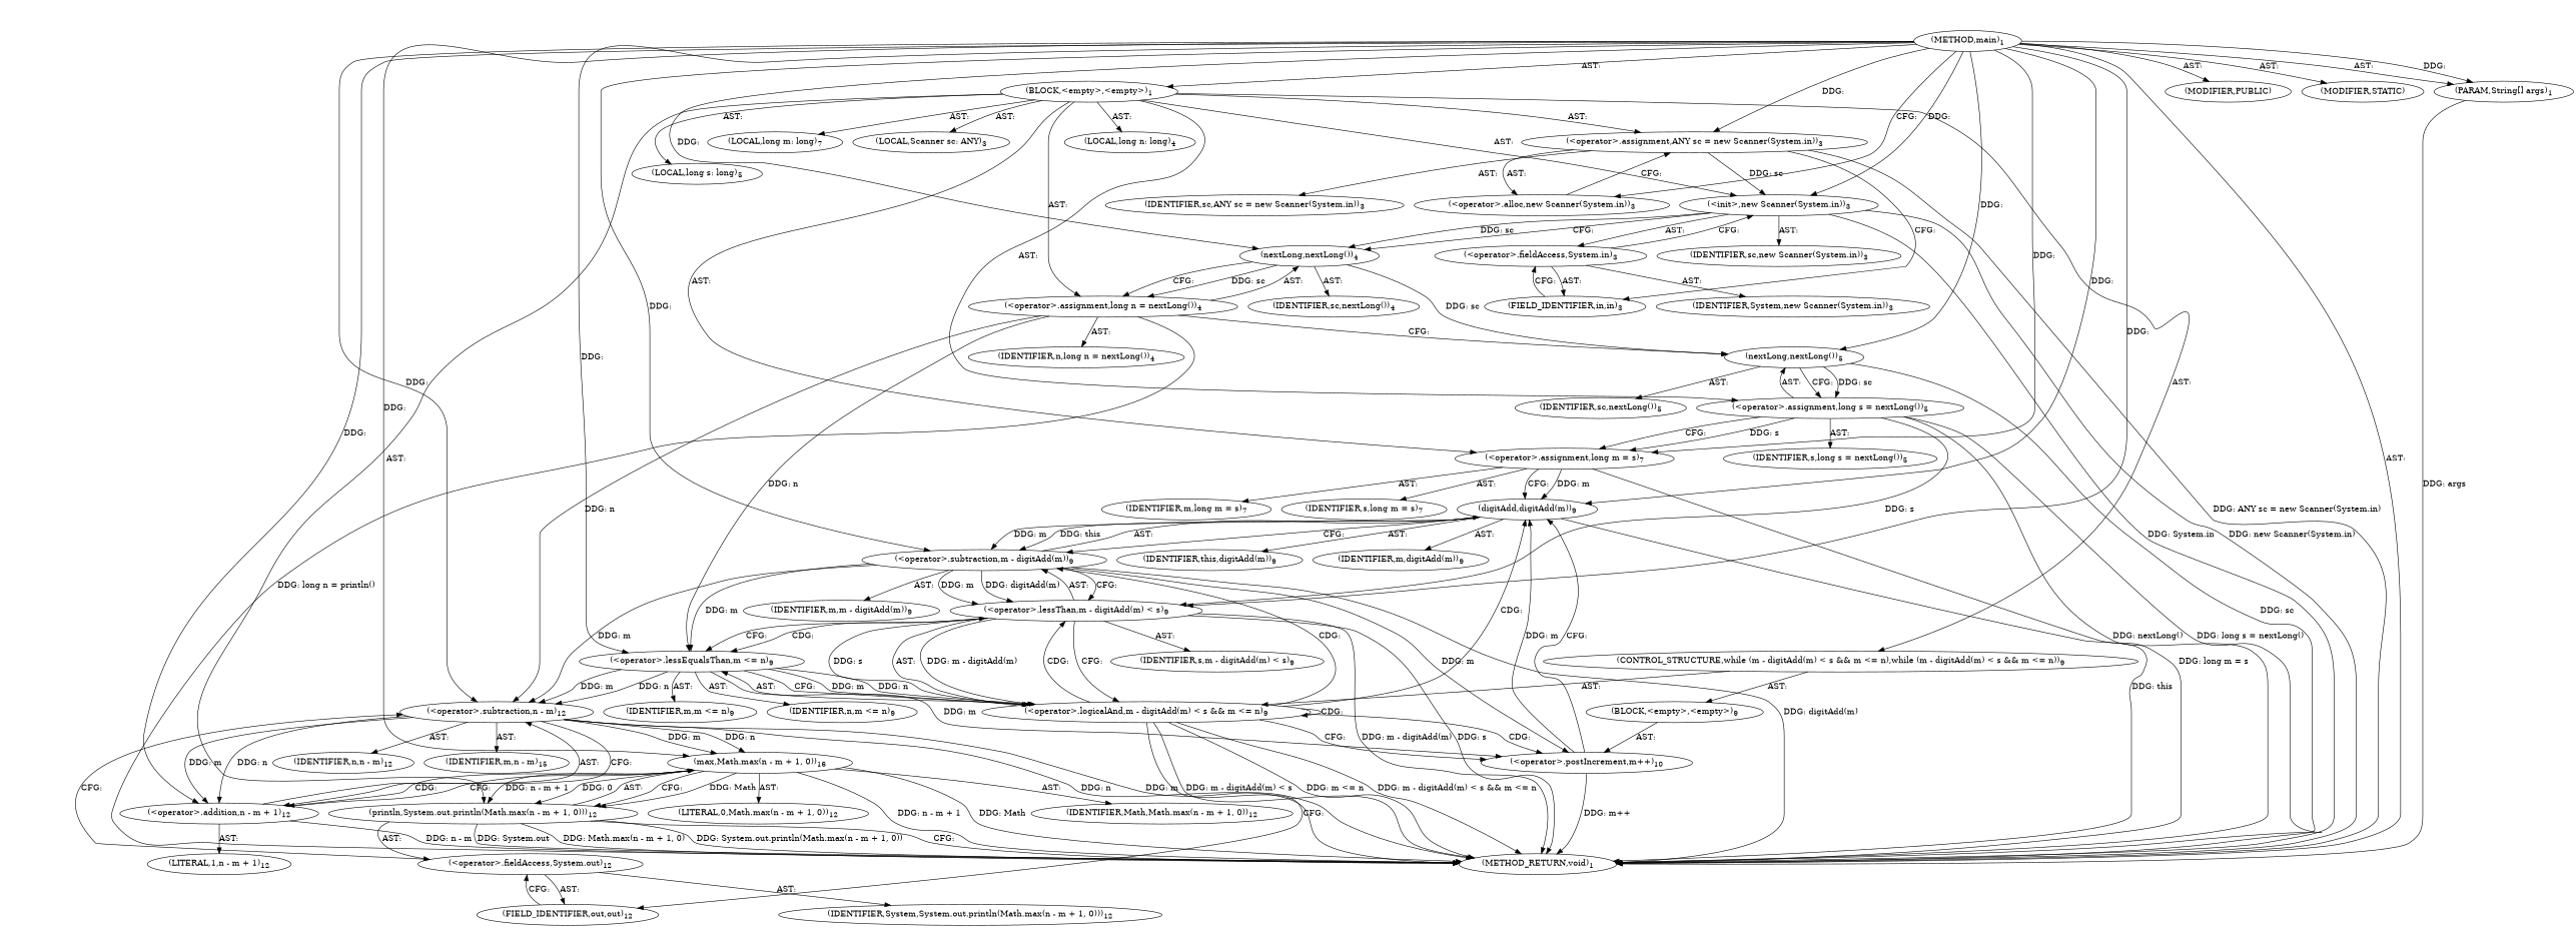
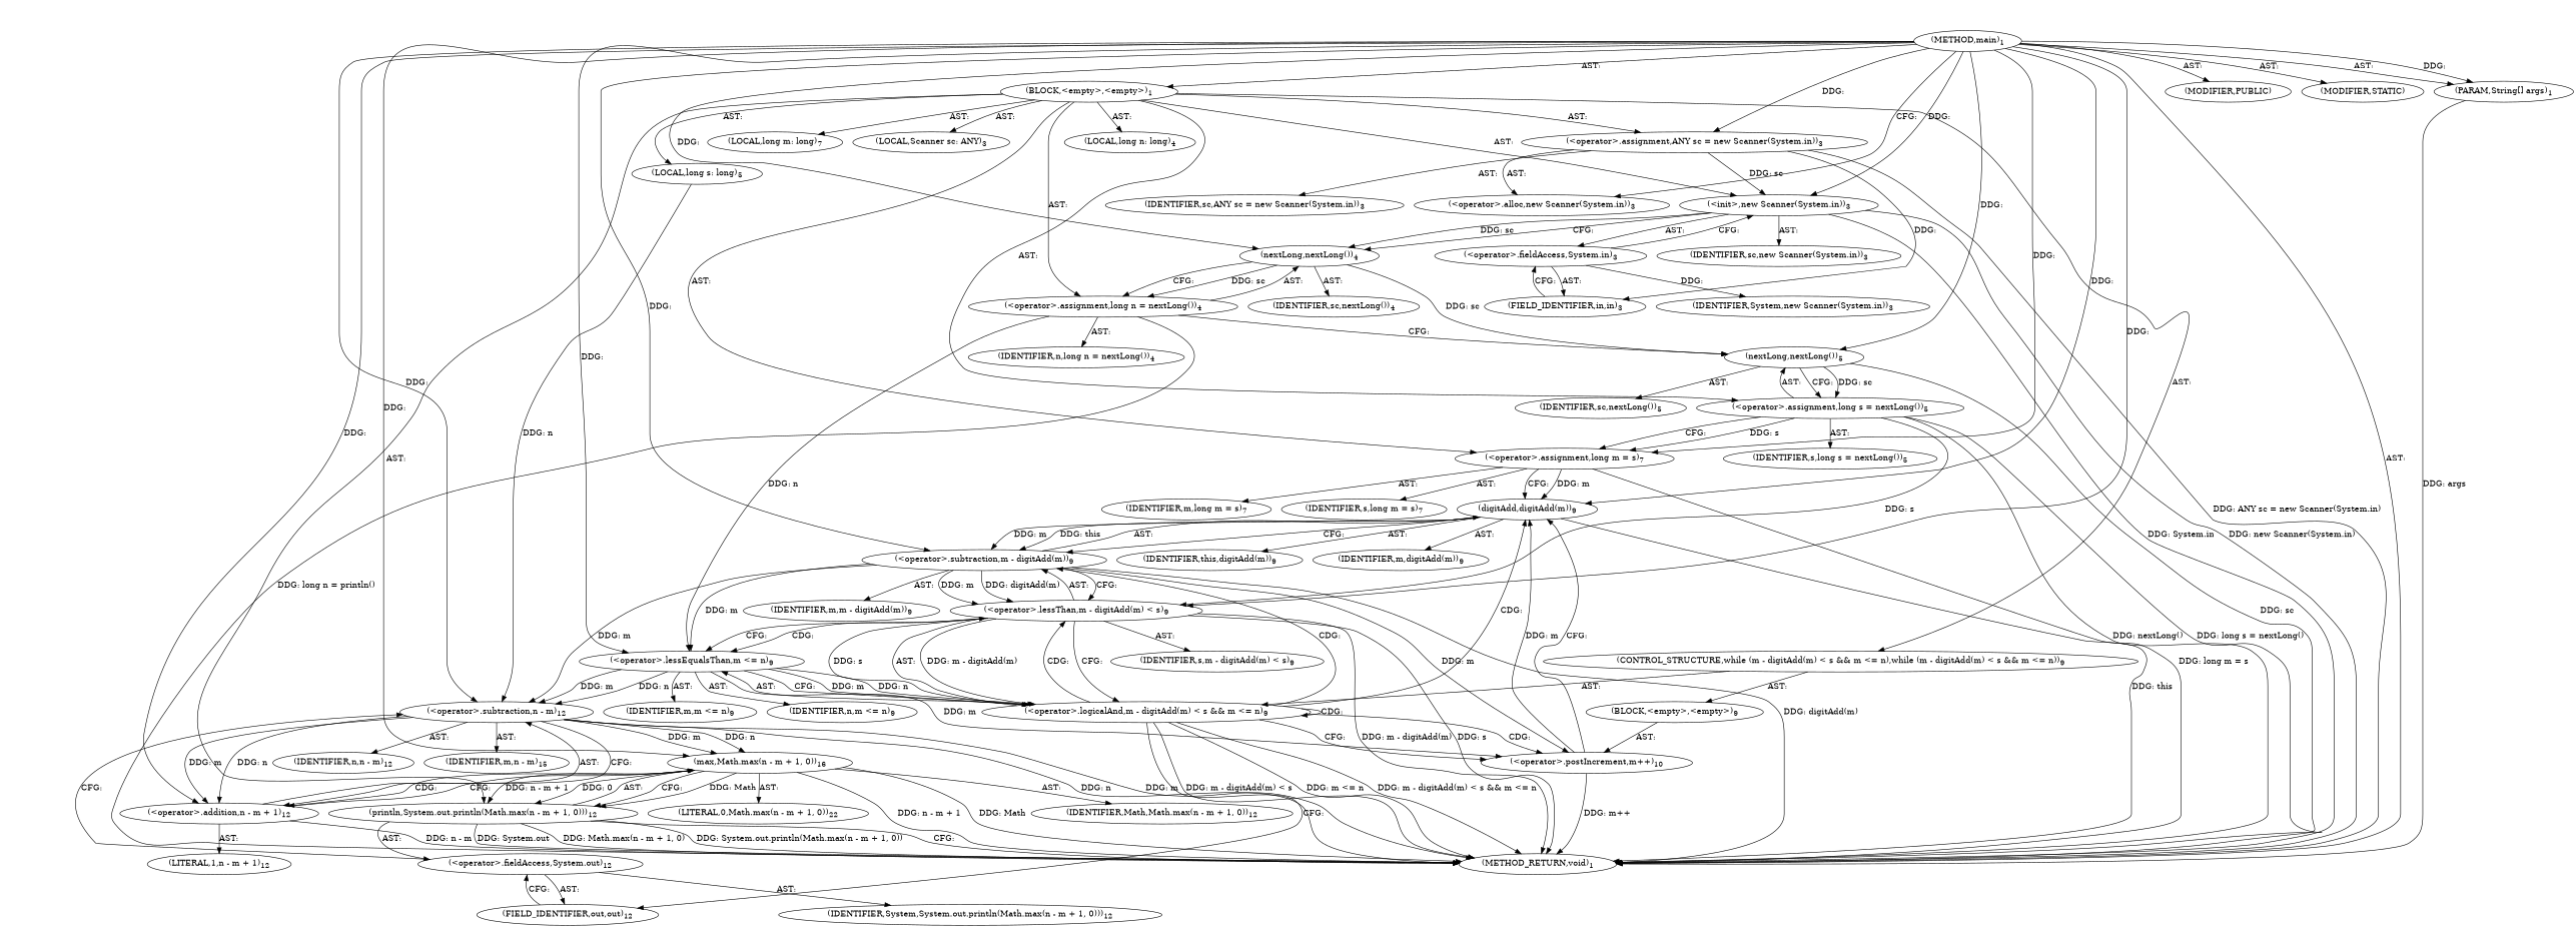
  digraph {
    n1 [label=<(METHOD,main)<SUB>1</SUB>>]
    n2 [label=<(PARAM,String[] args)<SUB>1</SUB>>]
    n3 [label=<(BLOCK,&lt;empty&gt;,&lt;empty&gt;)<SUB>1</SUB>>]
    n4 [label=<(&lt;operator&gt;.assignment,ANY sc = new Scanner(System.in))<SUB>3</SUB>>]
    n5 [label=<(&lt;operator&gt;.alloc,new Scanner(System.in))<SUB>3</SUB>>]
    n6 [label=<(&lt;init&gt;,new Scanner(System.in))<SUB>3</SUB>>]
    n7 [label=<(nextLong,nextLong())<SUB>4</SUB>>]
    n8 [label=<(nextLong,nextLong())<SUB>5</SUB>>]
    n9 [label=<(&lt;operator&gt;.assignment,long m = s)<SUB>7</SUB>>]
    n10 [label=<(&lt;operator&gt;.lessThan,m - digitAdd(m) &lt; s)<SUB>9</SUB>>]
    n11 [label=<(&lt;operator&gt;.subtraction,m - digitAdd(m))<SUB>9</SUB>>]
    n12 [label=<(digitAdd,digitAdd(m))<SUB>9</SUB>>]
    n13 [label=<(&lt;operator&gt;.lessEqualsThan,m &lt;= n)<SUB>9</SUB>>]
    n14 [label=<(max,Math.max(n - m + 1, 0))<SUB>16</SUB>>]
    n15 [label=<(&lt;operator&gt;.addition,n - m + 1)<SUB>12</SUB>>]
    n16 [label=<(&lt;operator&gt;.subtraction,n - m)<SUB>12</SUB>>]
    n17 [label=<(MODIFIER,PUBLIC)>]
    n18 [label=<(MODIFIER,STATIC)>]
    n19 [label=<(METHOD_RETURN,void)<SUB>1</SUB>>]
    n20 [label=<(LOCAL,Scanner sc: ANY)<SUB>3</SUB>>]
    n21 [label=<(LOCAL,long n: long)<SUB>4</SUB>>]
    n22 [label=<(&lt;operator&gt;.assignment,long n = nextLong())<SUB>4</SUB>>]
    n23 [label=<(LOCAL,long s: long)<SUB>5</SUB>>]
    n24 [label=<(&lt;operator&gt;.assignment,long s = nextLong())<SUB>5</SUB>>]
    n25 [label=<(LOCAL,long m: long)<SUB>7</SUB>>]
    n26 [label=<(CONTROL_STRUCTURE,while (m - digitAdd(m) &lt; s &amp;&amp; m &lt;= n),while (m - digitAdd(m) &lt; s &amp;&amp; m &lt;= n))<SUB>9</SUB>>]
    n27 [label=<(println,System.out.println(Math.max(n - m + 1, 0)))<SUB>12</SUB>>]
    n28 [label=<(IDENTIFIER,sc,ANY sc = new Scanner(System.in))<SUB>3</SUB>>]
    n29 [label=<(FIELD_IDENTIFIER,in,in)<SUB>3</SUB>>]
    n30 [label=<(IDENTIFIER,sc,new Scanner(System.in))<SUB>3</SUB>>]
    n31 [label=<(&lt;operator&gt;.fieldAccess,System.in)<SUB>3</SUB>>]
    n32 [label=<(IDENTIFIER,sc,nextLong())<SUB>4</SUB>>]
    n33 [label=<(IDENTIFIER,sc,nextLong())<SUB>5</SUB>>]
    n34 [label=<(IDENTIFIER,m,long m = s)<SUB>7</SUB>>]
    n35 [label=<(IDENTIFIER,s,long m = s)<SUB>7</SUB>>]
    n36 [label=<(&lt;operator&gt;.logicalAnd,m - digitAdd(m) &lt; s &amp;&amp; m &lt;= n)<SUB>9</SUB>>]
    n37 [label=<(IDENTIFIER,s,m - digitAdd(m) &lt; s)<SUB>9</SUB>>]
    n38 [label=<(&lt;operator&gt;.postIncrement,m++)<SUB>10</SUB>>]
    n39 [label=<(IDENTIFIER,m,m - digitAdd(m))<SUB>9</SUB>>]
    n40 [label=<(IDENTIFIER,this,digitAdd(m))<SUB>9</SUB>>]
    n41 [label=<(IDENTIFIER,m,digitAdd(m))<SUB>9</SUB>>]
    n42 [label=<(IDENTIFIER,m,m &lt;= n)<SUB>9</SUB>>]
    n43 [label=<(IDENTIFIER,n,m &lt;= n)<SUB>9</SUB>>]
    n44 [label=<(IDENTIFIER,Math,Math.max(n - m + 1, 0))<SUB>12</SUB>>]
-   n45 [label=<(LITERAL,0,Math.max(n - m + 1, 0))<SUB>12</SUB>>]
+   n45 [label=<(LITERAL,0,Math.max(n - m + 1, 0))<SUB>22</SUB>>]
    n46 [label=<(LITERAL,1,n - m + 1)<SUB>12</SUB>>]
    n47 [label=<(IDENTIFIER,n,n - m)<SUB>12</SUB>>]
    n48 [label=<(IDENTIFIER,m,n - m)<SUB>15</SUB>>]
    n49 [label=<(IDENTIFIER,n,long n = nextLong())<SUB>4</SUB>>]
    n50 [label=<(IDENTIFIER,s,long s = nextLong())<SUB>5</SUB>>]
    n51 [label=<(BLOCK,&lt;empty&gt;,&lt;empty&gt;)<SUB>9</SUB>>]
    n52 [label=<(&lt;operator&gt;.fieldAccess,System.out)<SUB>12</SUB>>]
    n53 [label=<(IDENTIFIER,System,new Scanner(System.in))<SUB>3</SUB>>]
    n54 [label=<(FIELD_IDENTIFIER,out,out)<SUB>12</SUB>>]
    n55 [label=<(IDENTIFIER,System,System.out.println(Math.max(n - m + 1, 0)))<SUB>12</SUB>>]
    n1 -> n2 [label="AST: "]
    n1 -> n2 [label="DDG: "]
    n1 -> n3 [label="AST: "]
    n1 -> n4 [label="DDG: "]
    n1 -> n5 [label="CFG: "]
    n1 -> n6 [label="DDG: "]
    n1 -> n7 [label="DDG: "]
    n1 -> n8 [label="DDG: "]
    n1 -> n9 [label="DDG: "]
    n1 -> n10 [label="DDG: "]
    n1 -> n11 [label="DDG: "]
    n1 -> n12 [label="DDG: "]
    n1 -> n13 [label="DDG: "]
    n1 -> n14 [label="DDG: "]
    n1 -> n15 [label="DDG: "]
    n1 -> n16 [label="DDG: "]
    n1 -> n17 [label="AST: "]
    n1 -> n18 [label="AST: "]
    n1 -> n19 [label="AST: "]
    n2 -> n19 [label="DDG: args"]
    n3 -> n4 [label="AST: "]
    n3 -> n6 [label="AST: "]
    n3 -> n9 [label="AST: "]
    n3 -> n20 [label="AST: "]
    n3 -> n21 [label="AST: "]
    n3 -> n22 [label="AST: "]
    n3 -> n23 [label="AST: "]
    n3 -> n24 [label="AST: "]
    n3 -> n25 [label="AST: "]
    n3 -> n26 [label="AST: "]
    n3 -> n27 [label="AST: "]
    n4 -> n5 [label="AST: "]
    n4 -> n6 [label="DDG: sc"]
    n4 -> n19 [label="DDG: ANY sc = new Scanner(System.in)"]
    n4 -> n28 [label="AST: "]
-   n4 -> n29 [label="CFG: "]
-   n5 -> n4 [label="CFG: "]
+   n4 -> n29 [label="DDG: "]
    n6 -> n7 [label="CFG: "]
    n6 -> n7 [label="DDG: sc"]
    n6 -> n19 [label="DDG: System.in"]
    n6 -> n19 [label="DDG: new Scanner(System.in)"]
    n6 -> n30 [label="AST: "]
    n6 -> n31 [label="AST: "]
    n7 -> n8 [label="DDG: sc"]
    n7 -> n22 [label="CFG: "]
    n7 -> n22 [label="DDG: sc"]
    n7 -> n32 [label="AST: "]
    n8 -> n19 [label="DDG: sc"]
    n8 -> n24 [label="CFG: "]
    n8 -> n24 [label="DDG: sc"]
    n8 -> n33 [label="AST: "]
    n9 -> n12 [label="CFG: "]
    n9 -> n12 [label="DDG: m"]
    n9 -> n19 [label="DDG: long m = s"]
    n9 -> n34 [label="AST: "]
    n9 -> n35 [label="AST: "]
    n10 -> n11 [label="AST: "]
    n10 -> n13 [label="CFG: "]
    n10 -> n13 [label="CDG: "]
    n10 -> n19 [label="DDG: m - digitAdd(m)"]
    n10 -> n19 [label="DDG: s"]
    n10 -> n36 [label="CFG: "]
    n10 -> n36 [label="DDG: m - digitAdd(m)"]
    n10 -> n36 [label="DDG: s"]
    n10 -> n37 [label="AST: "]
    n11 -> n10 [label="CFG: "]
    n11 -> n10 [label="DDG: m"]
    n11 -> n10 [label="DDG: digitAdd(m)"]
    n11 -> n12 [label="AST: "]
    n11 -> n13 [label="DDG: m"]
    n11 -> n16 [label="DDG: m"]
    n11 -> n19 [label="DDG: digitAdd(m)"]
    n11 -> n38 [label="DDG: m"]
    n11 -> n39 [label="AST: "]
    n12 -> n11 [label="CFG: "]
    n12 -> n11 [label="DDG: m"]
    n12 -> n11 [label="DDG: this"]
    n12 -> n19 [label="DDG: this"]
    n12 -> n40 [label="AST: "]
    n12 -> n41 [label="AST: "]
    n13 -> n16 [label="DDG: n"]
    n13 -> n16 [label="DDG: m"]
    n13 -> n36 [label="CFG: "]
    n13 -> n36 [label="DDG: m"]
    n13 -> n36 [label="DDG: n"]
    n13 -> n38 [label="DDG: m"]
    n13 -> n42 [label="AST: "]
    n13 -> n43 [label="AST: "]
    n14 -> n15 [label="CDG: "]
    n14 -> n19 [label="DDG: n - m + 1"]
    n14 -> n19 [label="DDG: Math"]
    n14 -> n27 [label="CFG: "]
    n14 -> n27 [label="DDG: Math"]
    n14 -> n27 [label="DDG: n - m + 1"]
    n14 -> n27 [label="DDG: 0"]
    n14 -> n44 [label="AST: "]
    n14 -> n45 [label="AST: "]
    n15 -> n14 [label="CFG: "]
    n15 -> n16 [label="AST: "]
    n15 -> n19 [label="DDG: n - m"]
    n15 -> n46 [label="AST: "]
    n16 -> n14 [label="DDG: n"]
    n16 -> n14 [label="DDG: m"]
    n16 -> n15 [label="CFG: "]
    n16 -> n15 [label="DDG: n"]
    n16 -> n15 [label="DDG: m"]
    n16 -> n19 [label="DDG: n"]
    n16 -> n19 [label="DDG: m"]
    n16 -> n47 [label="AST: "]
    n16 -> n48 [label="AST: "]
    n22 -> n7 [label="AST: "]
    n22 -> n8 [label="CFG: "]
    n22 -> n13 [label="DDG: n"]
-   n22 -> n16 [label="DDG: n"]
+   n23 -> n16 [label="DDG: n"]
    n22 -> n19 [label="DDG: long n = println()"]
    n22 -> n49 [label="AST: "]
    n24 -> n8 [label="AST: "]
    n24 -> n9 [label="CFG: "]
    n24 -> n9 [label="DDG: s"]
    n24 -> n10 [label="DDG: s"]
    n24 -> n19 [label="DDG: nextLong()"]
    n24 -> n19 [label="DDG: long s = nextLong()"]
    n24 -> n50 [label="AST: "]
    n26 -> n36 [label="AST: "]
    n26 -> n51 [label="AST: "]
    n27 -> n14 [label="AST: "]
    n27 -> n19 [label="CFG: "]
    n27 -> n19 [label="DDG: System.out"]
    n27 -> n19 [label="DDG: Math.max(n - m + 1, 0)"]
    n27 -> n19 [label="DDG: System.out.println(Math.max(n - m + 1, 0))"]
    n27 -> n52 [label="AST: "]
    n29 -> n31 [label="CFG: "]
    n31 -> n6 [label="CFG: "]
    n31 -> n29 [label="AST: "]
-   n31 -> n53 [label="AST: "]
+   n31 -> n53 [label="DDG: "]
    n36 -> n10 [label="AST: "]
    n36 -> n10 [label="CDG: "]
    n36 -> n11 [label="CDG: "]
    n36 -> n12 [label="CDG: "]
    n36 -> n13 [label="AST: "]
    n36 -> n19 [label="DDG: m - digitAdd(m) &lt; s"]
    n36 -> n19 [label="DDG: m &lt;= n"]
    n36 -> n19 [label="DDG: m - digitAdd(m) &lt; s &amp;&amp; m &lt;= n"]
    n36 -> n36 [label="CDG: "]
    n36 -> n38 [label="CFG: "]
    n36 -> n38 [label="CDG: "]
    n36 -> n54 [label="CFG: "]
    n38 -> n12 [label="CFG: "]
    n38 -> n12 [label="DDG: m"]
    n38 -> n19 [label="DDG: m++"]
    n51 -> n38 [label="AST: "]
    n52 -> n16 [label="CFG: "]
    n52 -> n54 [label="AST: "]
    n52 -> n55 [label="AST: "]
    n54 -> n52 [label="CFG: "]
  }
